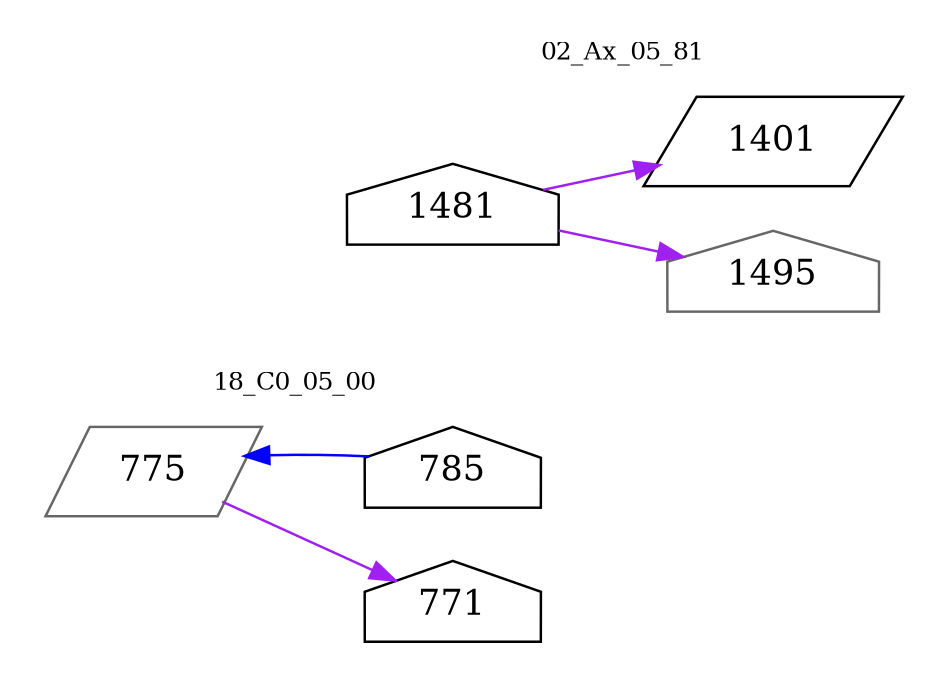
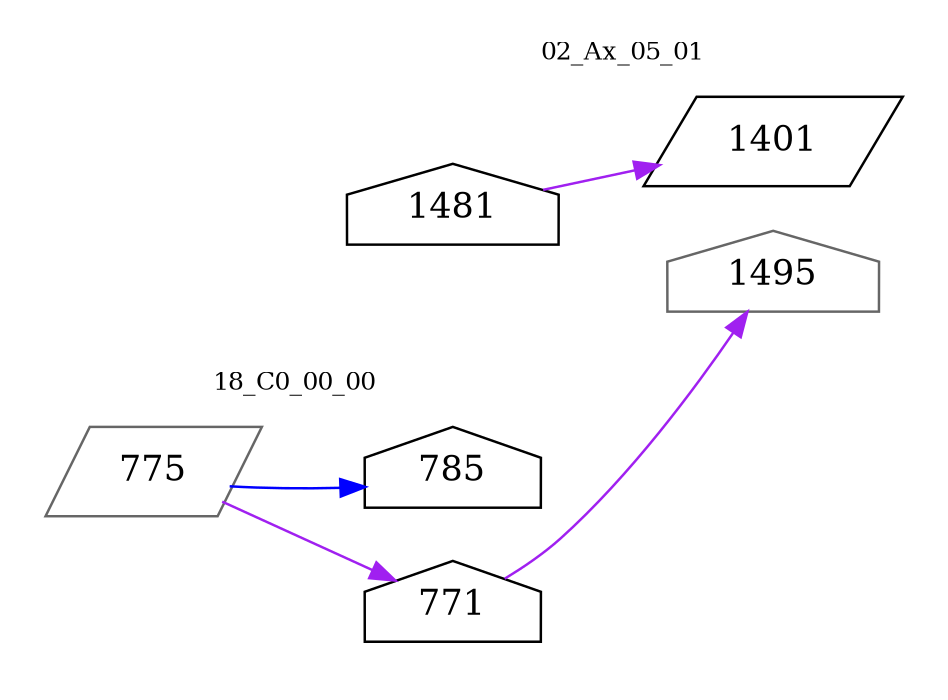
  digraph {
    rankdir=LR
    node [color=black shape=house]
    edge [color=purple]
    n1 [label=1481]
    n2 [label=1401 shape=parallelogram]
    n3 [color=gray40 label=1495]
    n4 [color=gray40 label=775 shape=parallelogram]
    n5 [label=771]
    n6 [label=785]
    subgraph cluster_1 {
      color=white
      fontsize=10
-     label="02_Ax_05_81"
+     label="02_Ax_05_01"
      n1
      n2
      n3
    }
    subgraph cluster_2 {
      color=white
      fontsize=10
-     label="18_C0_05_00"
+     label="18_C0_00_00"
      n4
      n5
      n6
    }
    n1 -> n2
-   n1 -> n3
+   n5 -> n3
    n4 -> n5
-   n6 -> n4 [color=blue]
+   n4 -> n6 [color=blue]
  }
